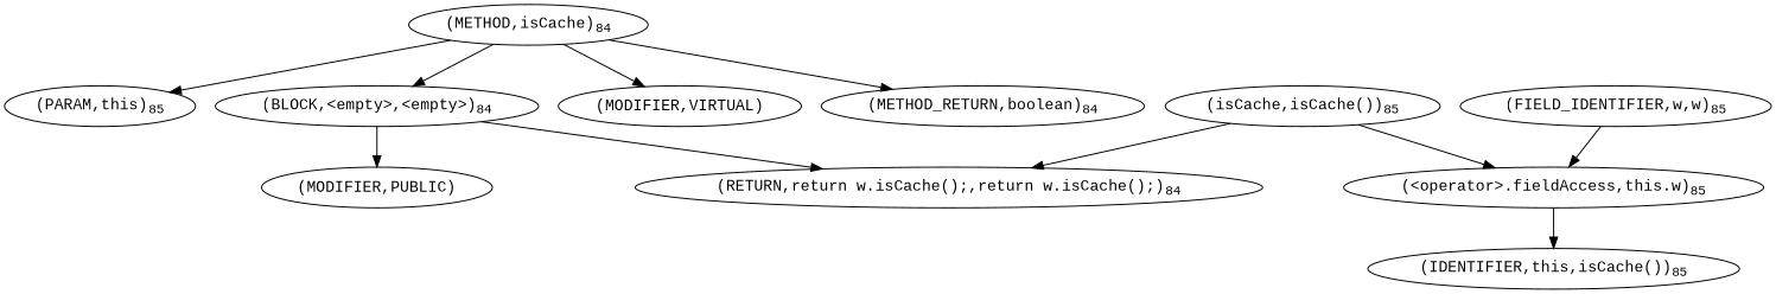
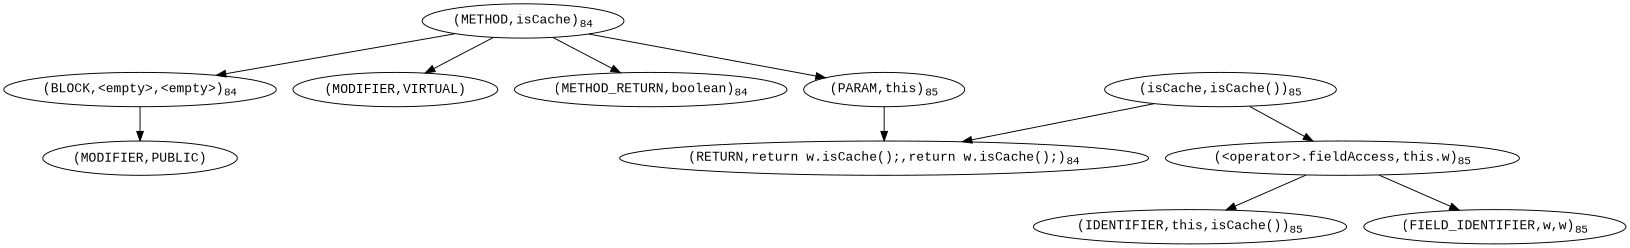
  digraph {
    fontname="Liberation Mono"
    node [fontname="Liberation Mono"]
    edge [fontname="Liberation Mono"]
    n1 [label=<(METHOD,isCache)<SUB>84</SUB>>]
    n2 [label=<(PARAM,this)<SUB>85</SUB>>]
    n3 [label=<(BLOCK,&lt;empty&gt;,&lt;empty&gt;)<SUB>84</SUB>>]
    n4 [label=<(MODIFIER,VIRTUAL)>]
    n5 [label=<(METHOD_RETURN,boolean)<SUB>84</SUB>>]
    n6 [label=<(MODIFIER,PUBLIC)>]
    n7 [label=<(RETURN,return w.isCache();,return w.isCache();)<SUB>84</SUB>>]
    n8 [label=<(isCache,isCache())<SUB>85</SUB>>]
    n9 [label=<(&lt;operator&gt;.fieldAccess,this.w)<SUB>85</SUB>>]
    n10 [label=<(IDENTIFIER,this,isCache())<SUB>85</SUB>>]
    n11 [label=<(FIELD_IDENTIFIER,w,w)<SUB>85</SUB>>]
    n1 -> n2
    n1 -> n3
    n1 -> n4
    n1 -> n5
    n3 -> n6
-   n3 -> n7
+   n2 -> n7
    n8 -> n7
    n8 -> n9
    n9 -> n10
-   n11 -> n9
+   n9 -> n11
  }
